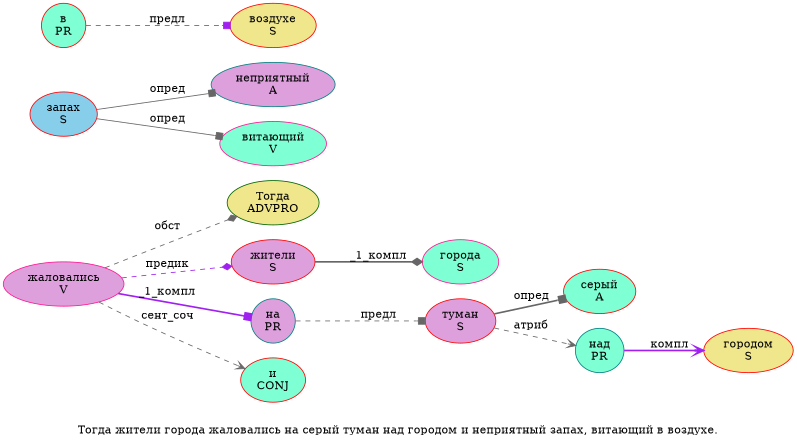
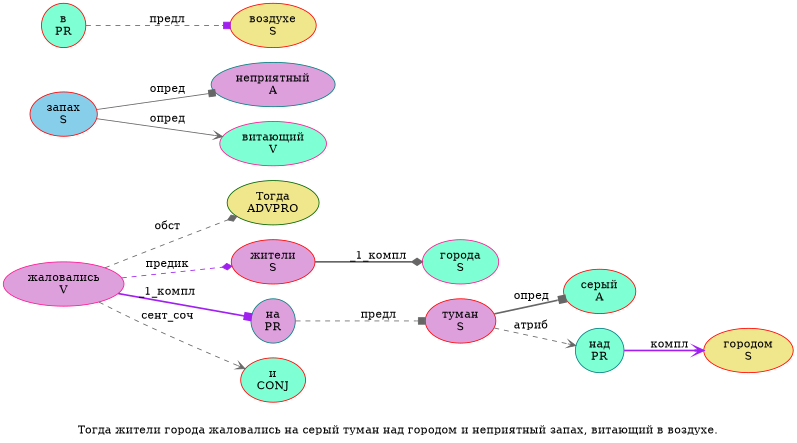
  digraph {
    label="Тогда жители города жаловались на серый туман над городом и неприятный запах, витающий в воздухе."
    rankdir=LR
    node [color=red fillcolor=aquamarine penwidth=1 shape=ellipse style=filled]
    edge [arrowhead=box color=gray40 style=dashed]
    n1 [color=darkgreen fillcolor=khaki label="Тогда\nADVPRO"]
    n2 [fillcolor=plum label="жители\nS"]
    n3 [color=deeppink label="города\nS"]
    n4 [color=deeppink fillcolor=plum label="жаловались\nV"]
    n5 [color=teal fillcolor=plum label="на\nPR"]
    n6 [label="и\nCONJ"]
    n7 [fillcolor=plum label="туман\nS"]
    n8 [label="серый\nA"]
    n9 [color=teal label="над\nPR"]
    n10 [fillcolor=khaki label="городом\nS"]
    n11 [color=teal fillcolor=plum label="неприятный\nA"]
    n12 [fillcolor=skyblue label="запах\nS"]
    n13 [color=deeppink label="витающий\nV"]
    n14 [label="в\nPR"]
    n15 [fillcolor=khaki label="воздухе\nS"]
    n2 -> n3 [arrowhead=diamond label="_1_компл" style=bold]
    n4 -> n1 [arrowhead=diamond label="обст"]
    n4 -> n2 [arrowhead=diamond color=purple label="предик"]
    n4 -> n5 [color=purple label="_1_компл" style=bold]
    n4 -> n6 [arrowhead=vee label="сент_соч"]
    n5 -> n7 [label="предл"]
    n7 -> n8 [label="опред" style=bold]
    n7 -> n9 [arrowhead=vee label="атриб"]
    n9 -> n10 [arrowhead=vee color=purple label="компл" style=bold]
    n12 -> n11 [label="опред" style=solid]
-   n12 -> n13 [label="опред" style=solid]
+   n12 -> n13 [arrowhead=vee label="опред" style=solid]
    n14 -> n15 [color=purple label="предл"]
  }
